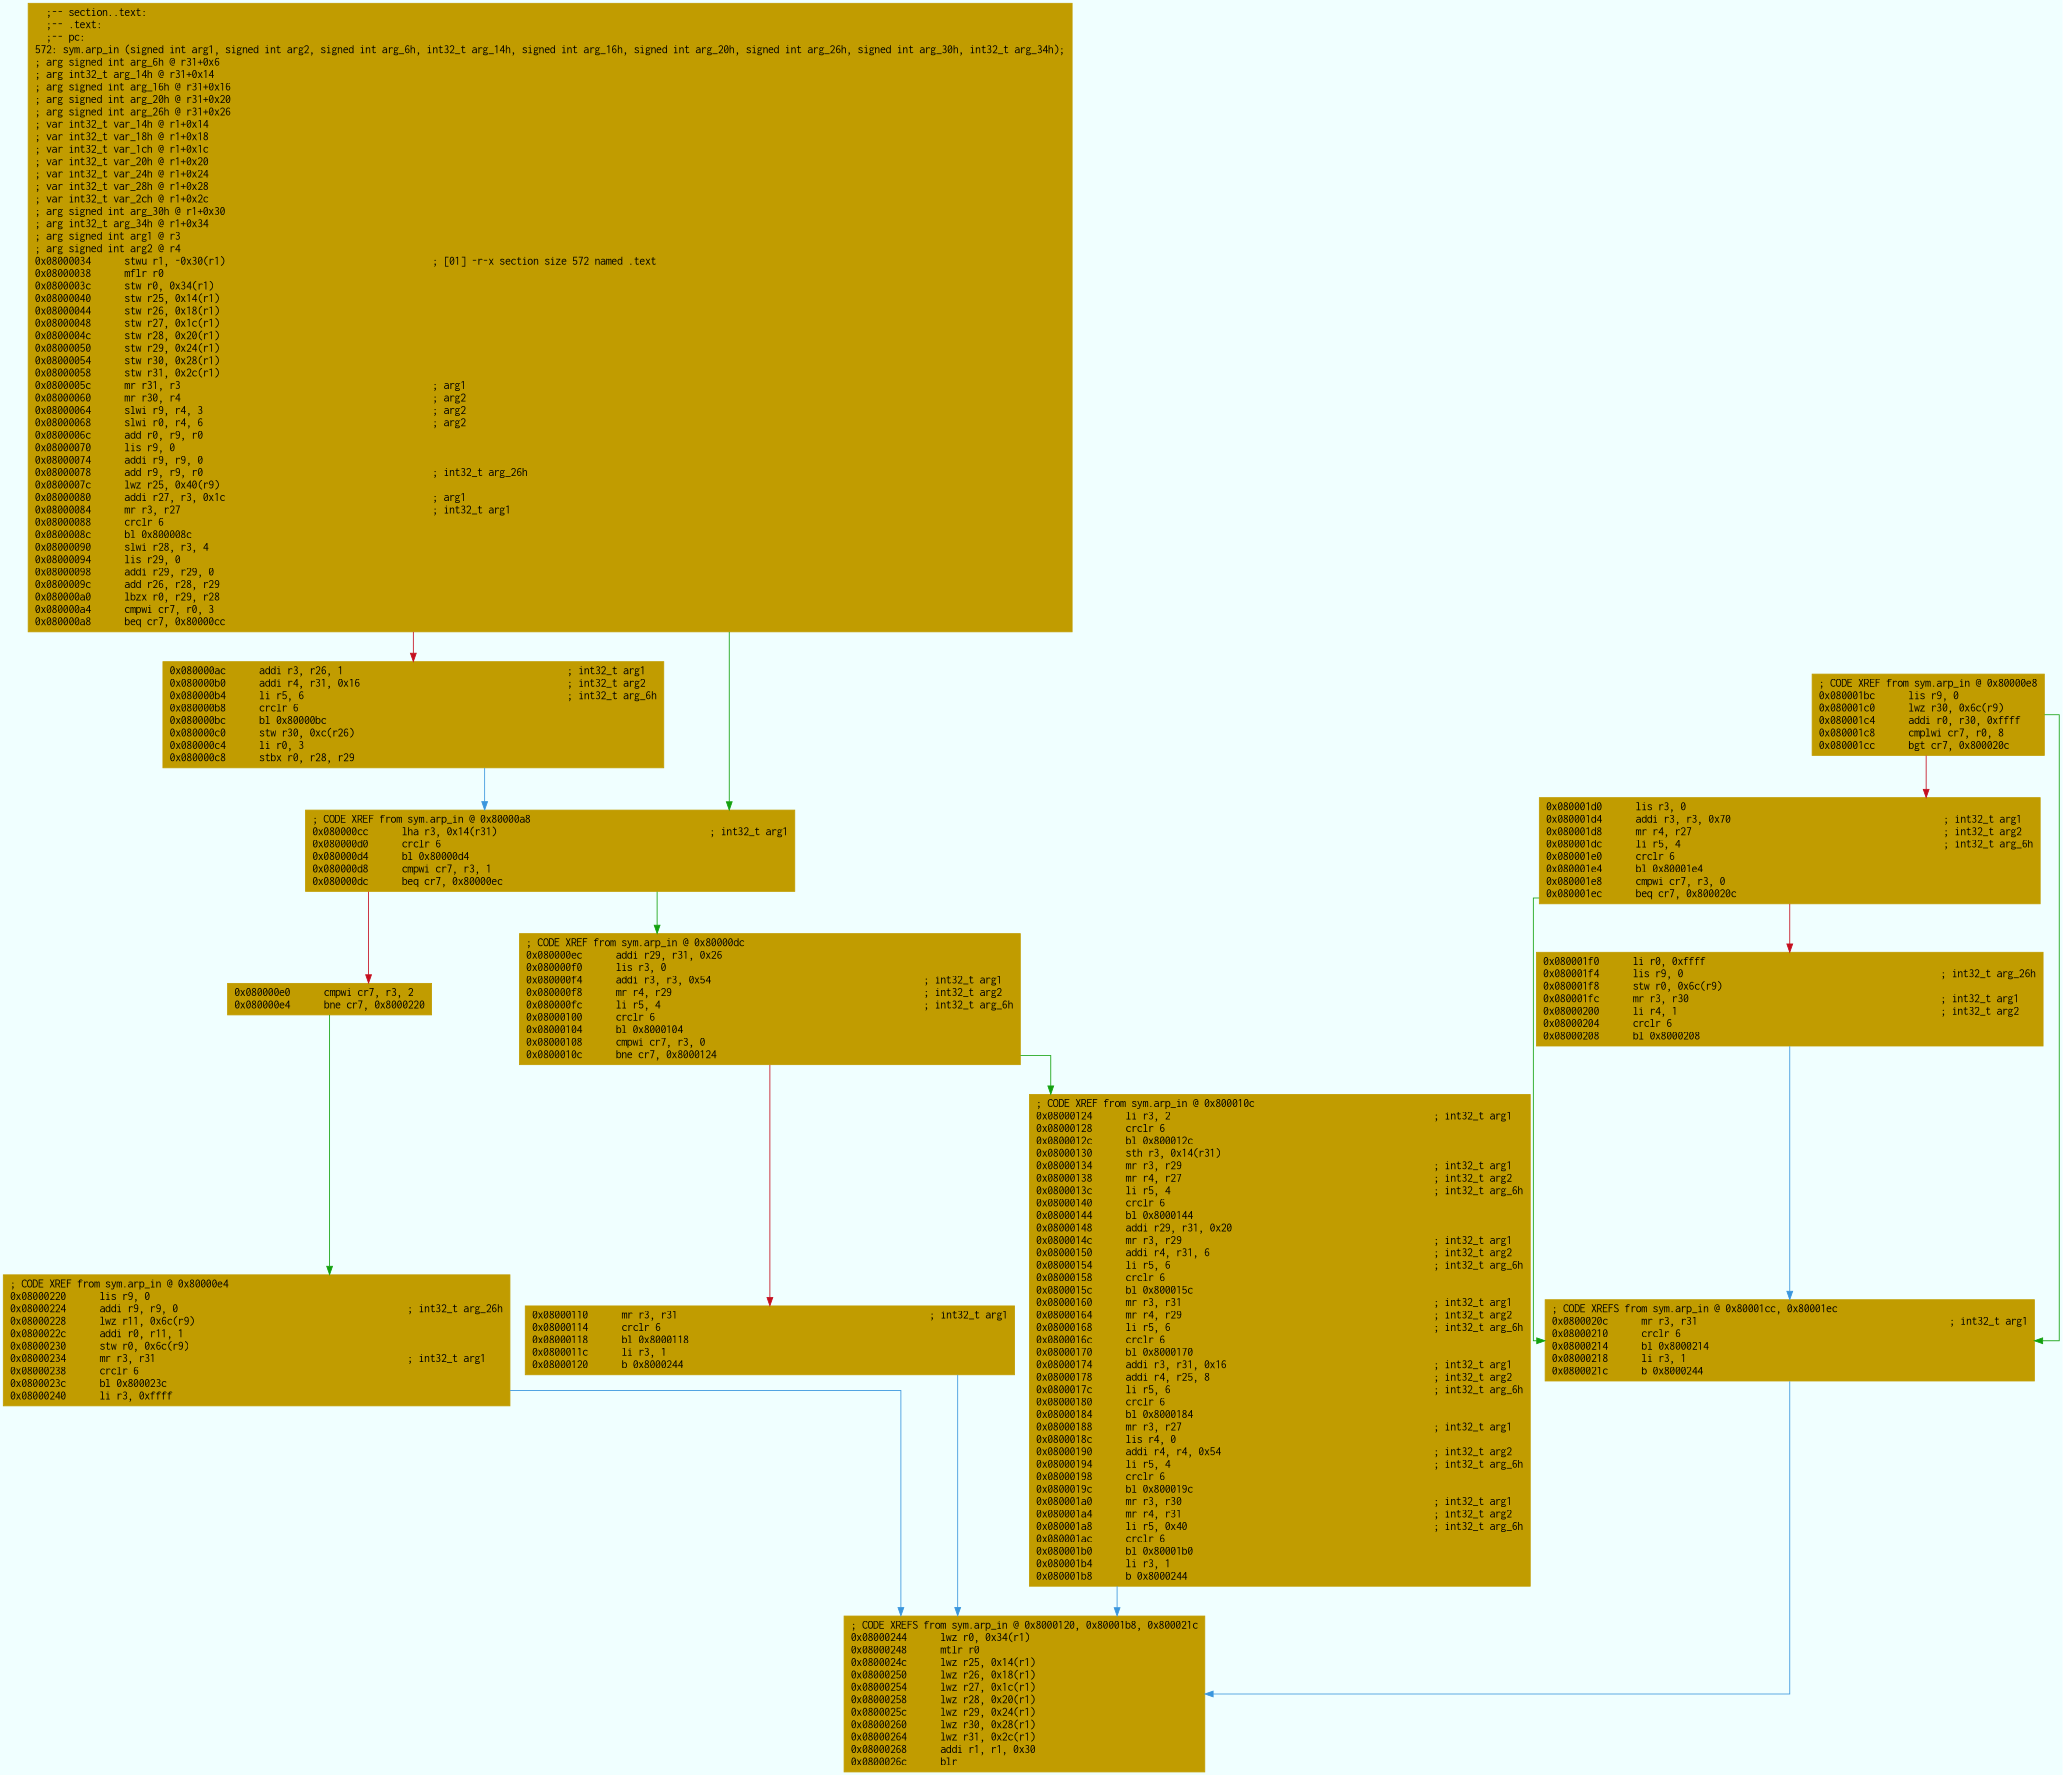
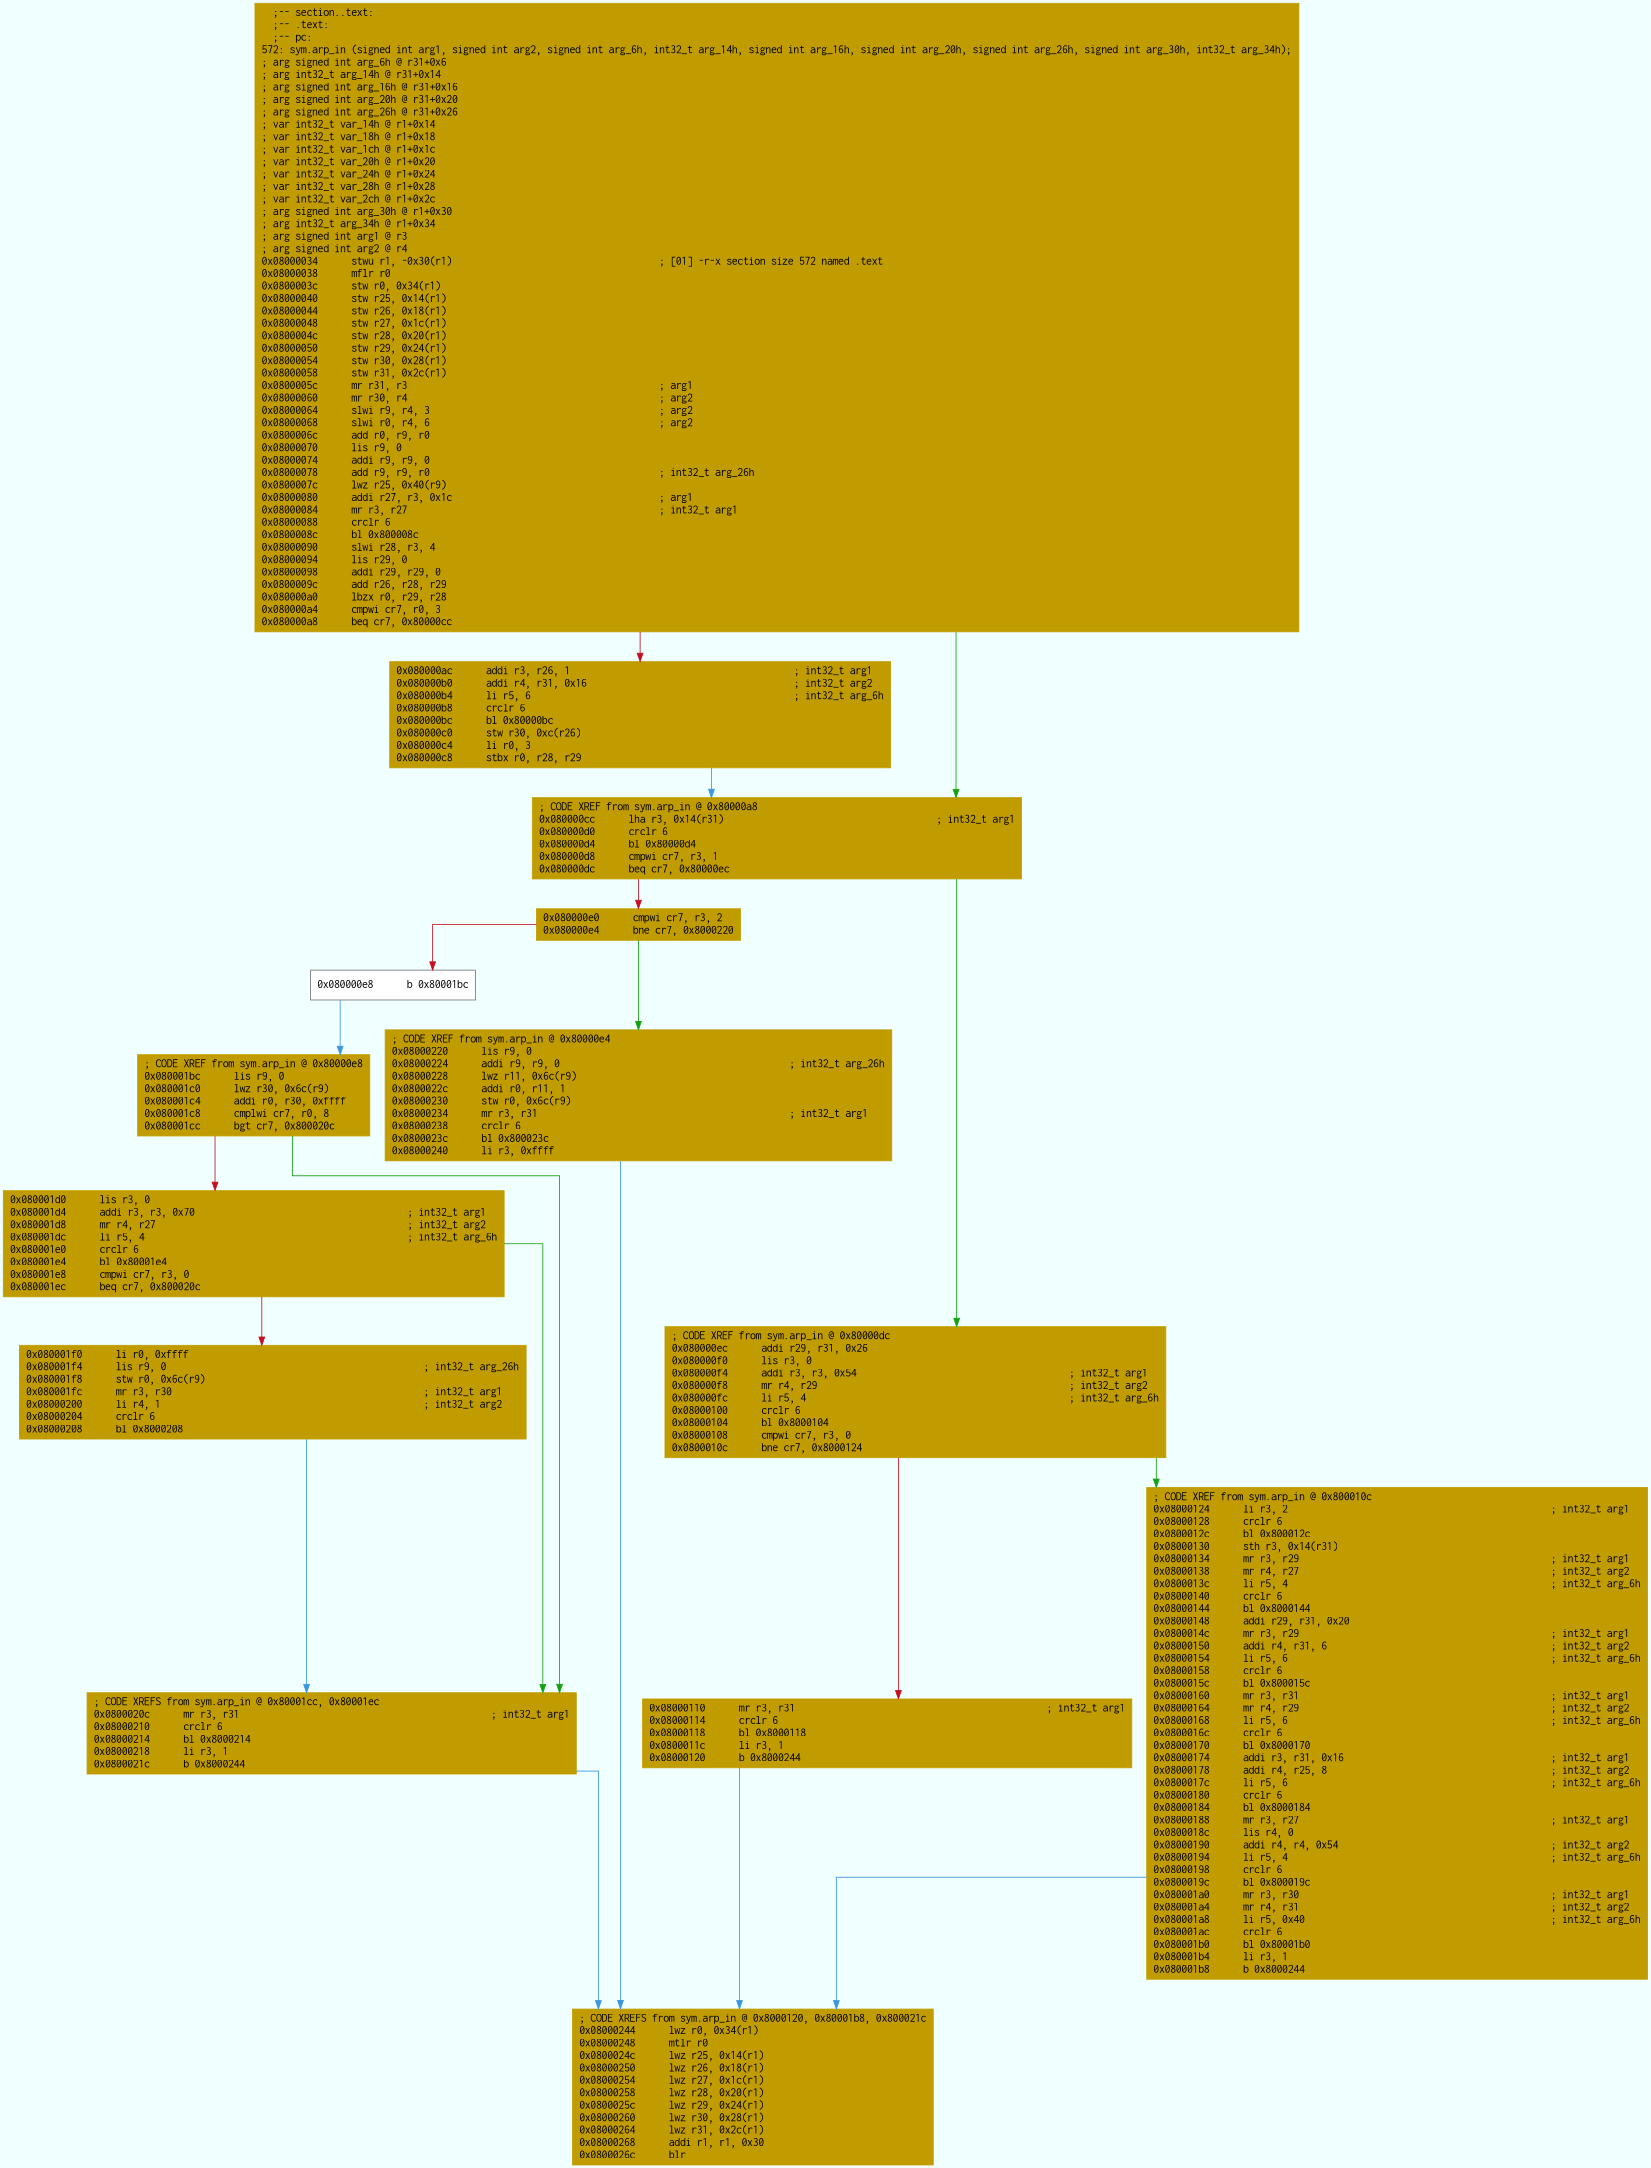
  digraph {
    bgcolor=azure
    fontname=Courier
    fontsize=8
    splines=ortho
    node [color="#c19c00" fillcolor="#c19c00" fontname=Courier shape=box style=filled]
    edge [arrowhead=normal color="#3a96dd"]
    n1 [label="  ;-- section..text:\l  ;-- .text:\l  ;-- pc:\l572: sym.arp_in (signed int arg1, signed int arg2, signed int arg_6h, int32_t arg_14h, signed int arg_16h, signed int arg_20h, signed int arg_26h, signed int arg_30h, int32_t arg_34h);\l; arg signed int arg_6h @ r31+0x6\l; arg int32_t arg_14h @ r31+0x14\l; arg signed int arg_16h @ r31+0x16\l; arg signed int arg_20h @ r31+0x20\l; arg signed int arg_26h @ r31+0x26\l; var int32_t var_14h @ r1+0x14\l; var int32_t var_18h @ r1+0x18\l; var int32_t var_1ch @ r1+0x1c\l; var int32_t var_20h @ r1+0x20\l; var int32_t var_24h @ r1+0x24\l; var int32_t var_28h @ r1+0x28\l; var int32_t var_2ch @ r1+0x2c\l; arg signed int arg_30h @ r1+0x30\l; arg int32_t arg_34h @ r1+0x34\l; arg signed int arg1 @ r3\l; arg signed int arg2 @ r4\l0x08000034      stwu r1, -0x30(r1)                                     ; [01] -r-x section size 572 named .text\l0x08000038      mflr r0\l0x0800003c      stw r0, 0x34(r1)\l0x08000040      stw r25, 0x14(r1)\l0x08000044      stw r26, 0x18(r1)\l0x08000048      stw r27, 0x1c(r1)\l0x0800004c      stw r28, 0x20(r1)\l0x08000050      stw r29, 0x24(r1)\l0x08000054      stw r30, 0x28(r1)\l0x08000058      stw r31, 0x2c(r1)\l0x0800005c      mr r31, r3                                             ; arg1\l0x08000060      mr r30, r4                                             ; arg2\l0x08000064      slwi r9, r4, 3                                         ; arg2\l0x08000068      slwi r0, r4, 6                                         ; arg2\l0x0800006c      add r0, r9, r0\l0x08000070      lis r9, 0\l0x08000074      addi r9, r9, 0\l0x08000078      add r9, r9, r0                                         ; int32_t arg_26h\l0x0800007c      lwz r25, 0x40(r9)\l0x08000080      addi r27, r3, 0x1c                                     ; arg1\l0x08000084      mr r3, r27                                             ; int32_t arg1\l0x08000088      crclr 6\l0x0800008c      bl 0x800008c\l0x08000090      slwi r28, r3, 4\l0x08000094      lis r29, 0\l0x08000098      addi r29, r29, 0\l0x0800009c      add r26, r28, r29\l0x080000a0      lbzx r0, r29, r28\l0x080000a4      cmpwi cr7, r0, 3\l0x080000a8      beq cr7, 0x80000cc\l"]
    n2 [label="0x080000ac      addi r3, r26, 1                                        ; int32_t arg1\l0x080000b0      addi r4, r31, 0x16                                     ; int32_t arg2\l0x080000b4      li r5, 6                                               ; int32_t arg_6h\l0x080000b8      crclr 6\l0x080000bc      bl 0x80000bc\l0x080000c0      stw r30, 0xc(r26)\l0x080000c4      li r0, 3\l0x080000c8      stbx r0, r28, r29\l"]
    n3 [label="; CODE XREF from sym.arp_in @ 0x80000a8\l0x080000cc      lha r3, 0x14(r31)                                      ; int32_t arg1\l0x080000d0      crclr 6\l0x080000d4      bl 0x80000d4\l0x080000d8      cmpwi cr7, r3, 1\l0x080000dc      beq cr7, 0x80000ec\l"]
    n4 [label="0x080000e0      cmpwi cr7, r3, 2\l0x080000e4      bne cr7, 0x8000220\l"]
    n5 [label="; CODE XREF from sym.arp_in @ 0x80000dc\l0x080000ec      addi r29, r31, 0x26\l0x080000f0      lis r3, 0\l0x080000f4      addi r3, r3, 0x54                                      ; int32_t arg1\l0x080000f8      mr r4, r29                                             ; int32_t arg2\l0x080000fc      li r5, 4                                               ; int32_t arg_6h\l0x08000100      crclr 6\l0x08000104      bl 0x8000104\l0x08000108      cmpwi cr7, r3, 0\l0x0800010c      bne cr7, 0x8000124\l"]
+   n6 [color="#767676" fillcolor=white label="0x080000e8      b 0x80001bc\l"]
    n7 [label="; CODE XREF from sym.arp_in @ 0x80000e4\l0x08000220      lis r9, 0\l0x08000224      addi r9, r9, 0                                         ; int32_t arg_26h\l0x08000228      lwz r11, 0x6c(r9)\l0x0800022c      addi r0, r11, 1\l0x08000230      stw r0, 0x6c(r9)\l0x08000234      mr r3, r31                                             ; int32_t arg1\l0x08000238      crclr 6\l0x0800023c      bl 0x800023c\l0x08000240      li r3, 0xffff\l"]
    n8 [label="; CODE XREF from sym.arp_in @ 0x80000e8\l0x080001bc      lis r9, 0\l0x080001c0      lwz r30, 0x6c(r9)\l0x080001c4      addi r0, r30, 0xffff\l0x080001c8      cmplwi cr7, r0, 8\l0x080001cc      bgt cr7, 0x800020c\l"]
    n9 [label="0x08000110      mr r3, r31                                             ; int32_t arg1\l0x08000114      crclr 6\l0x08000118      bl 0x8000118\l0x0800011c      li r3, 1\l0x08000120      b 0x8000244\l"]
    n10 [label="; CODE XREF from sym.arp_in @ 0x800010c\l0x08000124      li r3, 2                                               ; int32_t arg1\l0x08000128      crclr 6\l0x0800012c      bl 0x800012c\l0x08000130      sth r3, 0x14(r31)\l0x08000134      mr r3, r29                                             ; int32_t arg1\l0x08000138      mr r4, r27                                             ; int32_t arg2\l0x0800013c      li r5, 4                                               ; int32_t arg_6h\l0x08000140      crclr 6\l0x08000144      bl 0x8000144\l0x08000148      addi r29, r31, 0x20\l0x0800014c      mr r3, r29                                             ; int32_t arg1\l0x08000150      addi r4, r31, 6                                        ; int32_t arg2\l0x08000154      li r5, 6                                               ; int32_t arg_6h\l0x08000158      crclr 6\l0x0800015c      bl 0x800015c\l0x08000160      mr r3, r31                                             ; int32_t arg1\l0x08000164      mr r4, r29                                             ; int32_t arg2\l0x08000168      li r5, 6                                               ; int32_t arg_6h\l0x0800016c      crclr 6\l0x08000170      bl 0x8000170\l0x08000174      addi r3, r31, 0x16                                     ; int32_t arg1\l0x08000178      addi r4, r25, 8                                        ; int32_t arg2\l0x0800017c      li r5, 6                                               ; int32_t arg_6h\l0x08000180      crclr 6\l0x08000184      bl 0x8000184\l0x08000188      mr r3, r27                                             ; int32_t arg1\l0x0800018c      lis r4, 0\l0x08000190      addi r4, r4, 0x54                                      ; int32_t arg2\l0x08000194      li r5, 4                                               ; int32_t arg_6h\l0x08000198      crclr 6\l0x0800019c      bl 0x800019c\l0x080001a0      mr r3, r30                                             ; int32_t arg1\l0x080001a4      mr r4, r31                                             ; int32_t arg2\l0x080001a8      li r5, 0x40                                            ; int32_t arg_6h\l0x080001ac      crclr 6\l0x080001b0      bl 0x80001b0\l0x080001b4      li r3, 1\l0x080001b8      b 0x8000244\l"]
    n11 [label="; CODE XREFS from sym.arp_in @ 0x8000120, 0x80001b8, 0x800021c\l0x08000244      lwz r0, 0x34(r1)\l0x08000248      mtlr r0\l0x0800024c      lwz r25, 0x14(r1)\l0x08000250      lwz r26, 0x18(r1)\l0x08000254      lwz r27, 0x1c(r1)\l0x08000258      lwz r28, 0x20(r1)\l0x0800025c      lwz r29, 0x24(r1)\l0x08000260      lwz r30, 0x28(r1)\l0x08000264      lwz r31, 0x2c(r1)\l0x08000268      addi r1, r1, 0x30\l0x0800026c      blr\l"]
    n12 [label="0x080001d0      lis r3, 0\l0x080001d4      addi r3, r3, 0x70                                      ; int32_t arg1\l0x080001d8      mr r4, r27                                             ; int32_t arg2\l0x080001dc      li r5, 4                                               ; int32_t arg_6h\l0x080001e0      crclr 6\l0x080001e4      bl 0x80001e4\l0x080001e8      cmpwi cr7, r3, 0\l0x080001ec      beq cr7, 0x800020c\l"]
    n13 [label="; CODE XREFS from sym.arp_in @ 0x80001cc, 0x80001ec\l0x0800020c      mr r3, r31                                             ; int32_t arg1\l0x08000210      crclr 6\l0x08000214      bl 0x8000214\l0x08000218      li r3, 1\l0x0800021c      b 0x8000244\l"]
    n14 [label="0x080001f0      li r0, 0xffff\l0x080001f4      lis r9, 0                                              ; int32_t arg_26h\l0x080001f8      stw r0, 0x6c(r9)\l0x080001fc      mr r3, r30                                             ; int32_t arg1\l0x08000200      li r4, 1                                               ; int32_t arg2\l0x08000204      crclr 6\l0x08000208      bl 0x8000208\l"]
    n1 -> n2 [color="#c50f1f"]
    n1 -> n3 [color="#13a10e"]
    n2 -> n3
    n3 -> n4 [color="#c50f1f"]
    n3 -> n5 [color="#13a10e"]
+   n4 -> n6 [color="#c50f1f"]
    n4 -> n7 [color="#13a10e"]
    n5 -> n9 [color="#c50f1f"]
    n5 -> n10 [color="#13a10e"]
+   n6 -> n8
    n7 -> n11
    n8 -> n12 [color="#c50f1f"]
    n8 -> n13 [color="#13a10e"]
    n9 -> n11
    n10 -> n11
    n12 -> n13 [color="#13a10e"]
    n12 -> n14 [color="#c50f1f"]
    n13 -> n11
    n14 -> n13
  }
